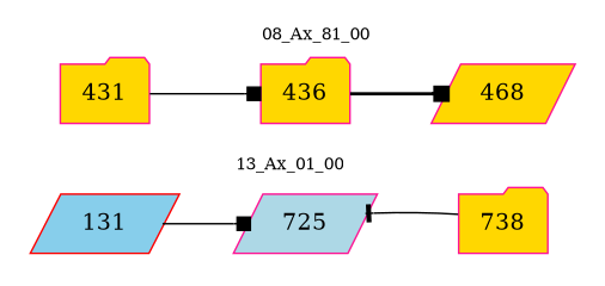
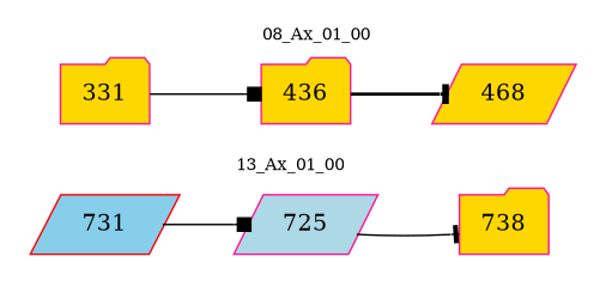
  digraph {
    rankdir=LR
    node [color=deeppink fillcolor=gold shape=parallelogram style=filled]
    edge [arrowhead=box color=black style=solid]
-   n1 [color=red fillcolor=skyblue label=131]
+   n1 [color=red fillcolor=skyblue label=731]
    n2 [fillcolor=lightblue label=725]
    n3 [label=738 shape=folder]
-   n4 [label=431 shape=folder]
+   n4 [label=331 shape=folder]
    n5 [label=436 shape=folder]
    n6 [label=468]
    subgraph cluster_1 {
      color=white
      fontsize=10
      label="13_Ax_01_00"
      n1
      n2
      n3
    }
    subgraph cluster_2 {
      color=white
      fontsize=10
-     label="08_Ax_81_00"
+     label="08_Ax_01_00"
      n4
      n5
      n6
    }
    n1 -> n2
-   n3 -> n2 [arrowhead=tee]
+   n2 -> n3 [arrowhead=tee]
    n4 -> n5
-   n5 -> n6 [style=bold]
+   n5 -> n6 [arrowhead=tee style=bold]
  }
